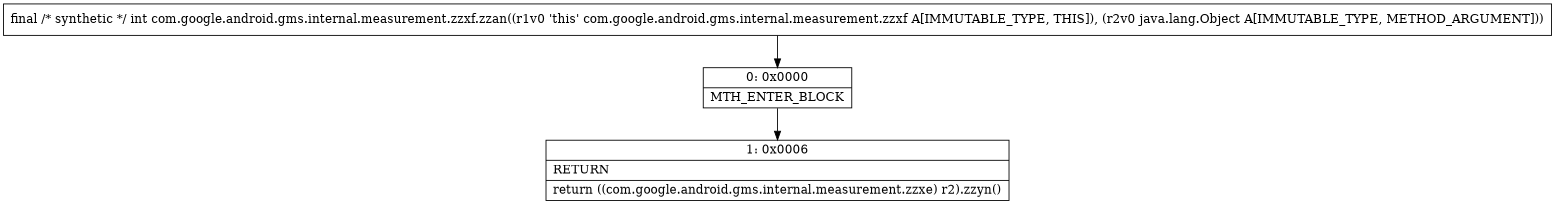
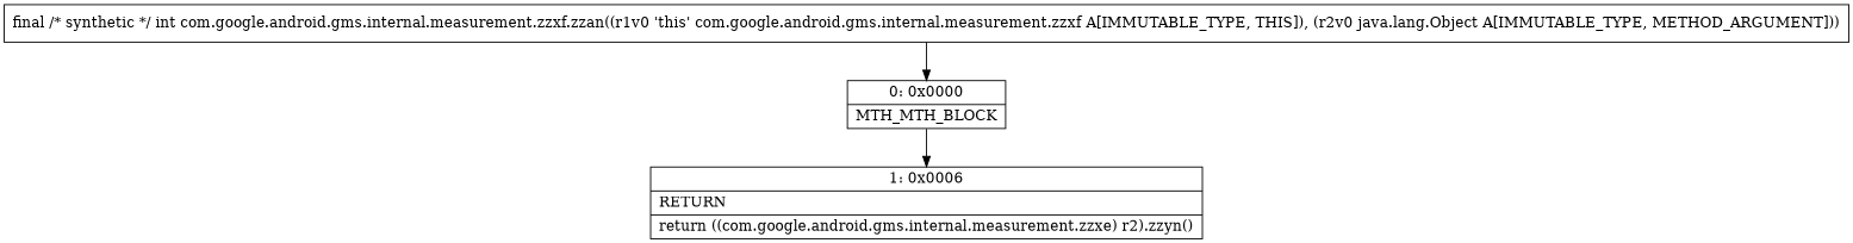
  digraph {
    node [shape=record]
-   n1 [label="{0\:\ 0x0000|MTH_ENTER_BLOCK\l}"]
+   n1 [label="{0\:\ 0x0000|MTH_MTH_BLOCK\l}"]
    n2 [label="{1\:\ 0x0006|RETURN\l|return ((com.google.android.gms.internal.measurement.zzxe) r2).zzyn()\l}"]
    n3 [label="{final \/* synthetic *\/ int com.google.android.gms.internal.measurement.zzxf.zzan((r1v0 'this' com.google.android.gms.internal.measurement.zzxf A[IMMUTABLE_TYPE, THIS]), (r2v0 java.lang.Object A[IMMUTABLE_TYPE, METHOD_ARGUMENT])) }"]
    n1 -> n2
    n3 -> n1
  }
